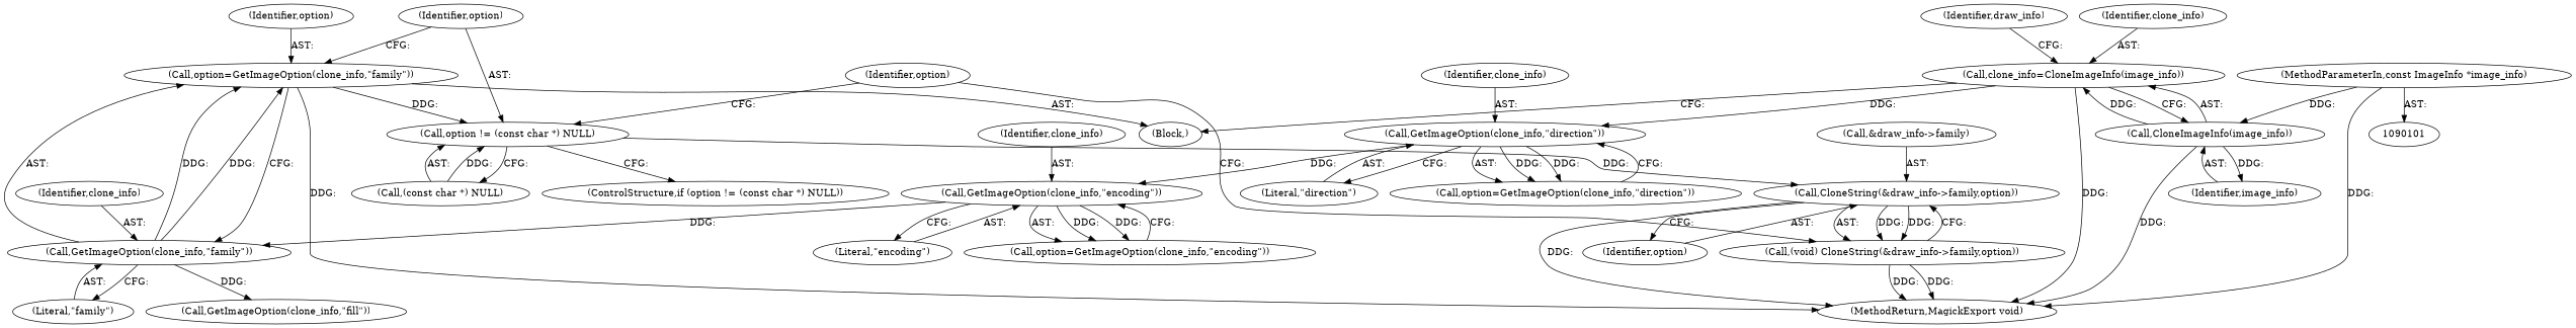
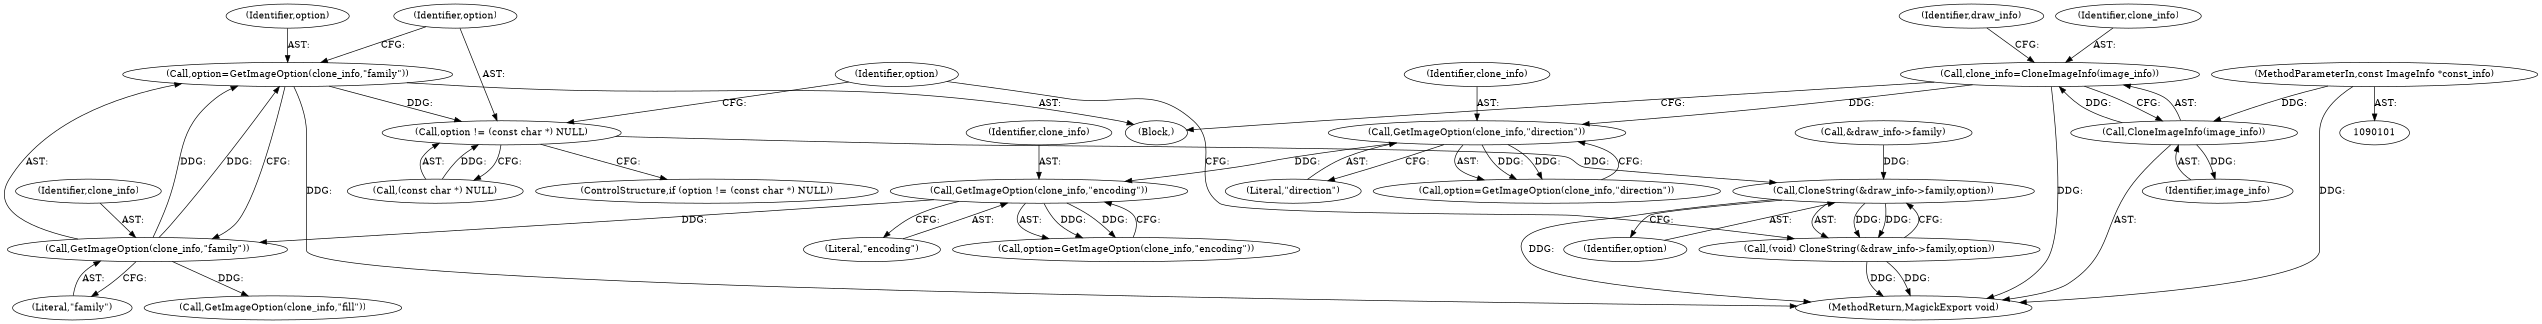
  digraph {
    n1 [label="(Call,option=GetImageOption(clone_info,\"family\"))"]
    n2 [label="(Call,GetImageOption(clone_info,\"family\"))"]
    n3 [label="(Call,option != (const char *) NULL)"]
    n4 [label="(MethodReturn,MagickExport void)"]
    n5 [label="(Block,)"]
    n6 [label="(Literal,\"family\")"]
    n7 [label="(Call,GetImageOption(clone_info,\"fill\"))"]
    n8 [label="(Call,CloneString(&draw_info->family,option))"]
    n9 [label="(ControlStructure,if (option != (const char *) NULL))"]
    n10 [label="(Call,(const char *) NULL)"]
    n11 [label="(Call,GetImageOption(clone_info,\"encoding\"))"]
    n12 [label="(Literal,\"encoding\")"]
    n13 [label="(Call,option=GetImageOption(clone_info,\"encoding\"))"]
    n14 [label="(Call,GetImageOption(clone_info,\"direction\"))"]
    n15 [label="(Literal,\"direction\")"]
    n16 [label="(Call,option=GetImageOption(clone_info,\"direction\"))"]
    n17 [label="(Call,clone_info=CloneImageInfo(image_info))"]
    n18 [label="(Call,CloneImageInfo(image_info))"]
    n19 [label="(Identifier,image_info)"]
-   n20 [label="(MethodParameterIn,const ImageInfo *image_info)"]
+   n20 [label="(MethodParameterIn,const ImageInfo *const_info)"]
    n21 [label=1090101]
    n22 [label="(Call,(void) CloneString(&draw_info->family,option))"]
    n23 [label="(Identifier,option)"]
    n24 [label="(Identifier,option)"]
    n25 [label="(Identifier,clone_info)"]
    n26 [label="(Call,&draw_info->family)"]
    n27 [label="(Identifier,clone_info)"]
    n28 [label="(Identifier,draw_info)"]
    n29 [label="(Identifier,option)"]
    n30 [label="(Identifier,clone_info)"]
    n31 [label="(Identifier,option)"]
    n32 [label="(Identifier,clone_info)"]
    n1 -> n2 [label="CFG: "]
    n1 -> n3 [label="DDG: "]
    n1 -> n4 [label="DDG: "]
    n1 -> n5 [label="AST: "]
    n2 -> n1 [label="AST: "]
    n2 -> n1 [label="DDG: "]
    n2 -> n1 [label="DDG: "]
    n2 -> n6 [label="CFG: "]
    n2 -> n7 [label="DDG: "]
    n3 -> n8 [label="DDG: "]
    n3 -> n9 [label="CFG: "]
    n3 -> n10 [label="CFG: "]
    n6 -> n2 [label="AST: "]
    n8 -> n4 [label="DDG: "]
    n8 -> n22 [label="AST: "]
    n8 -> n22 [label="DDG: "]
    n8 -> n22 [label="DDG: "]
    n8 -> n23 [label="CFG: "]
    n10 -> n3 [label="AST: "]
    n10 -> n3 [label="DDG: "]
    n11 -> n2 [label="DDG: "]
    n11 -> n12 [label="CFG: "]
    n11 -> n13 [label="AST: "]
    n11 -> n13 [label="DDG: "]
    n11 -> n13 [label="DDG: "]
    n12 -> n11 [label="AST: "]
    n13 -> n11 [label="CFG: "]
    n14 -> n11 [label="DDG: "]
    n14 -> n15 [label="CFG: "]
    n14 -> n16 [label="AST: "]
    n14 -> n16 [label="DDG: "]
    n14 -> n16 [label="DDG: "]
    n15 -> n14 [label="AST: "]
    n16 -> n14 [label="CFG: "]
    n17 -> n4 [label="DDG: "]
    n17 -> n5 [label="CFG: "]
    n17 -> n14 [label="DDG: "]
    n17 -> n18 [label="CFG: "]
-   n18 -> n4 [label="DDG: "]
+   n18 -> n4 [label="AST: "]
    n18 -> n17 [label="AST: "]
    n18 -> n17 [label="DDG: "]
    n18 -> n19 [label="DDG: "]
    n19 -> n18 [label="AST: "]
    n20 -> n4 [label="DDG: "]
    n20 -> n18 [label="DDG: "]
    n20 -> n21 [label="AST: "]
    n22 -> n4 [label="DDG: "]
    n22 -> n4 [label="DDG: "]
    n22 -> n8 [label="CFG: "]
    n23 -> n8 [label="AST: "]
    n24 -> n1 [label="AST: "]
    n25 -> n14 [label="AST: "]
-   n26 -> n8 [label="AST: "]
+   n26 -> n8 [label="DDG: "]
    n27 -> n11 [label="AST: "]
    n28 -> n17 [label="CFG: "]
    n29 -> n1 [label="CFG: "]
    n29 -> n3 [label="AST: "]
    n30 -> n2 [label="AST: "]
    n31 -> n3 [label="CFG: "]
    n31 -> n22 [label="CFG: "]
    n32 -> n17 [label="AST: "]
  }
